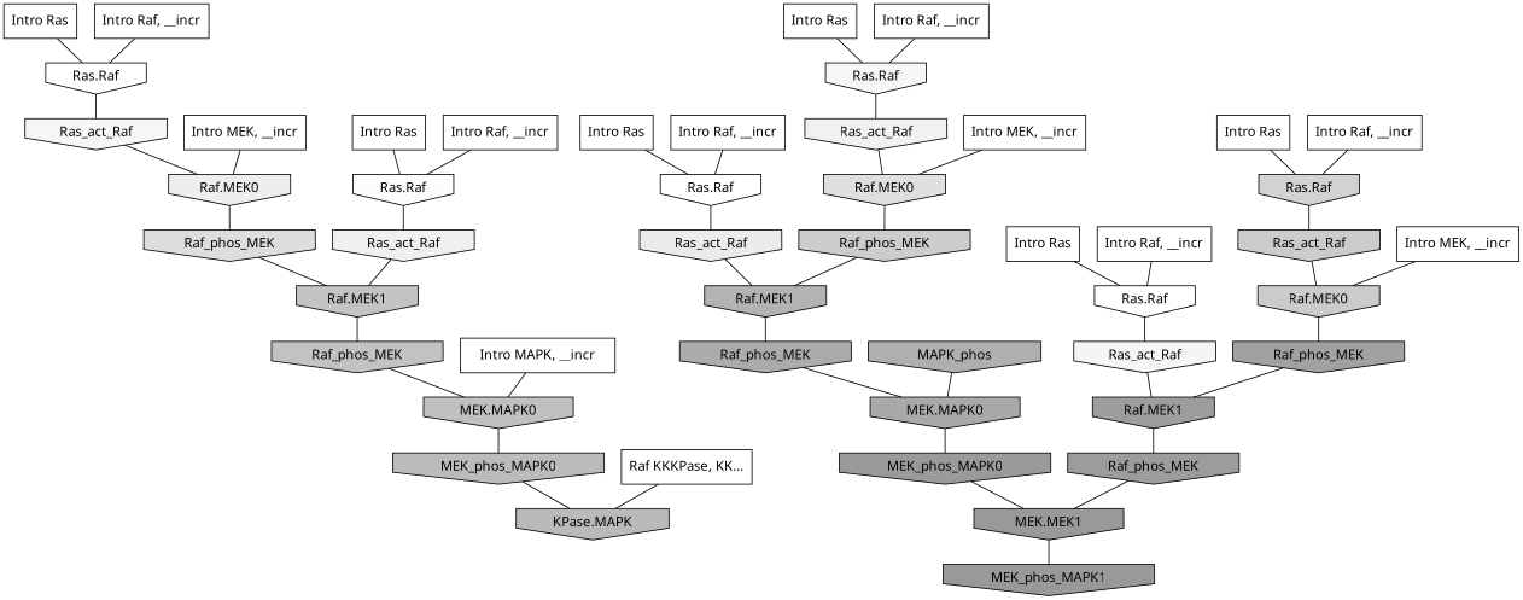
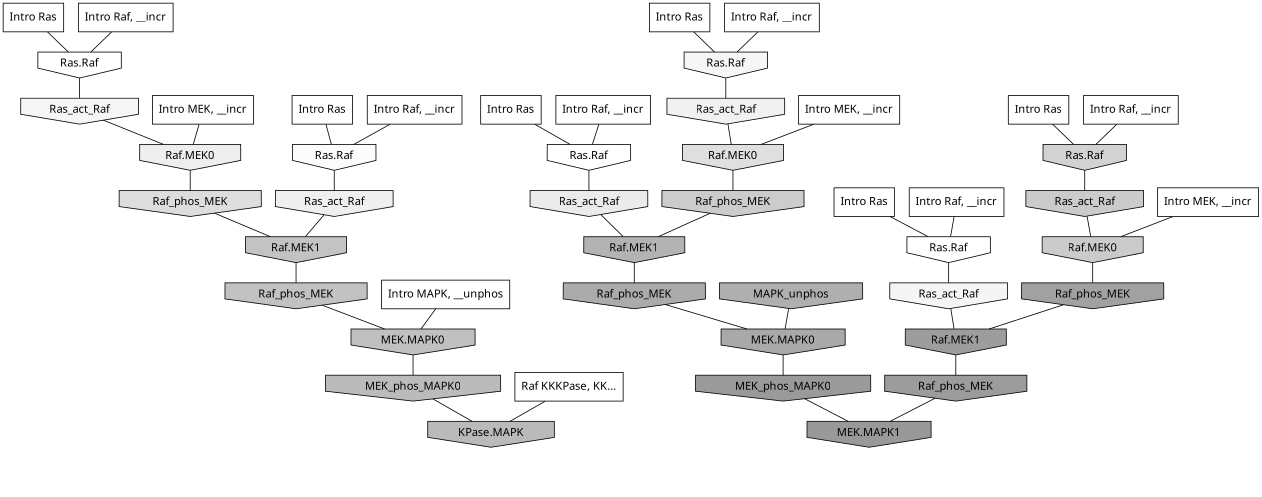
  digraph {
    rankdir=TB
    ranksep=0.30
    node [fillcolor="0.000 0.000 1.000" fontname="CMU Serif" shape=invhouse style=filled]
    edge [color="0.000 0.000 0.000" dir=none fontname="CMU Serif"]
    n1 [label="Intro Ras" shape=rectangle]
    n2 [fillcolor="0.000 0.000 0.998" label="Ras.Raf"]
    n3 [fillcolor="0.000 0.000 0.961" label=Ras_act_Raf]
    n4 [label="Intro Ras" shape=rectangle]
    n5 [fillcolor="0.000 0.000 0.964" label="Ras.Raf"]
    n6 [fillcolor="0.000 0.000 0.945" label=Ras_act_Raf]
    n7 [label="Intro Ras" shape=rectangle]
    n8 [fillcolor="0.000 0.000 0.988" label="Ras.Raf"]
    n9 [fillcolor="0.000 0.000 0.936" label=Ras_act_Raf]
    n10 [label="Intro Ras" shape=rectangle]
    n11 [label="Ras.Raf"]
    n12 [fillcolor="0.000 0.000 0.959" label=Ras_act_Raf]
    n13 [label="Intro Ras" shape=rectangle]
    n14 [label="Ras.Raf"]
    n15 [fillcolor="0.000 0.000 0.918" label=Ras_act_Raf]
    n16 [label="Intro Ras" shape=rectangle]
    n17 [fillcolor="0.000 0.000 0.823" label="Ras.Raf"]
    n18 [fillcolor="0.000 0.000 0.794" label=Ras_act_Raf]
    n19 [label="Intro Raf, __incr" shape=rectangle]
    n20 [label="Intro Raf, __incr" shape=rectangle]
    n21 [label="Intro Raf, __incr" shape=rectangle]
    n22 [label="Intro Raf, __incr" shape=rectangle]
    n23 [label="Intro Raf, __incr" shape=rectangle]
    n24 [label="Intro Raf, __incr" shape=rectangle]
    n25 [label="Intro MEK, __incr" shape=rectangle]
    n26 [fillcolor="0.000 0.000 0.794" label="Raf.MEK0"]
    n27 [fillcolor="0.000 0.000 0.630" label=Raf_phos_MEK]
    n28 [label="Intro MEK, __incr" shape=rectangle]
    n29 [fillcolor="0.000 0.000 0.933" label="Raf.MEK0"]
    n30 [fillcolor="0.000 0.000 0.867" label=Raf_phos_MEK]
    n31 [label="Intro MEK, __incr" shape=rectangle]
    n32 [fillcolor="0.000 0.000 0.873" label="Raf.MEK0"]
    n33 [fillcolor="0.000 0.000 0.798" label=Raf_phos_MEK]
-   n34 [label="Intro MAPK, __incr" shape=rectangle]
+   n34 [label="Intro MAPK, __unphos" shape=rectangle]
    n35 [fillcolor="0.000 0.000 0.751" label="MEK.MAPK0"]
    n36 [fillcolor="0.000 0.000 0.732" label=MEK_phos_MAPK0]
    n37 [label="Raf KKKPase, KK..." shape=rectangle]
    n38 [fillcolor="0.000 0.000 0.730" label="KPase.MAPK"]
    n39 [fillcolor="0.000 0.000 0.615" label="Raf.MEK1"]
    n40 [fillcolor="0.000 0.000 0.703" label="Raf.MEK1"]
    n41 [fillcolor="0.000 0.000 0.764" label="Raf.MEK1"]
    n42 [fillcolor="0.000 0.000 0.613" label=Raf_phos_MEK]
    n43 [fillcolor="0.000 0.000 0.761" label=Raf_phos_MEK]
    n44 [fillcolor="0.000 0.000 0.669" label=Raf_phos_MEK]
-   n45 [fillcolor="0.000 0.000 0.684" label=MAPK_phos]
+   n45 [fillcolor="0.000 0.000 0.684" label=MAPK_unphos]
    n46 [fillcolor="0.000 0.000 0.661" label="MEK.MAPK0"]
    n47 [fillcolor="0.000 0.000 0.602" label=MEK_phos_MAPK0]
-   n48 [fillcolor="0.000 0.000 0.601" label="MEK.MEK1"]
-   n49 [fillcolor="0.000 0.000 0.600" label=MEK_phos_MAPK1]
+   n48 [fillcolor="0.000 0.000 0.601" label="MEK.MAPK1"]
    n1 -> n2
    n2 -> n3
    n3 -> n29
    n4 -> n5
    n5 -> n6
    n6 -> n32
    n7 -> n8
    n8 -> n9
    n9 -> n41
    n10 -> n11
    n11 -> n12
    n12 -> n39
    n13 -> n14
    n14 -> n15
    n15 -> n40
    n16 -> n17
    n17 -> n18
    n18 -> n26
    n19 -> n2
    n20 -> n17
    n21 -> n8
    n22 -> n11
    n23 -> n5
    n24 -> n14
    n25 -> n26
    n26 -> n27
    n27 -> n39
    n28 -> n29
    n29 -> n30
    n30 -> n41
    n31 -> n32
    n32 -> n33
    n33 -> n40
    n34 -> n35
    n35 -> n36
    n36 -> n38
    n37 -> n38
    n39 -> n42
    n40 -> n44
    n41 -> n43
    n42 -> n48
    n43 -> n35
    n44 -> n46
    n45 -> n46
    n46 -> n47
    n47 -> n48
-   n48 -> n49
  }
